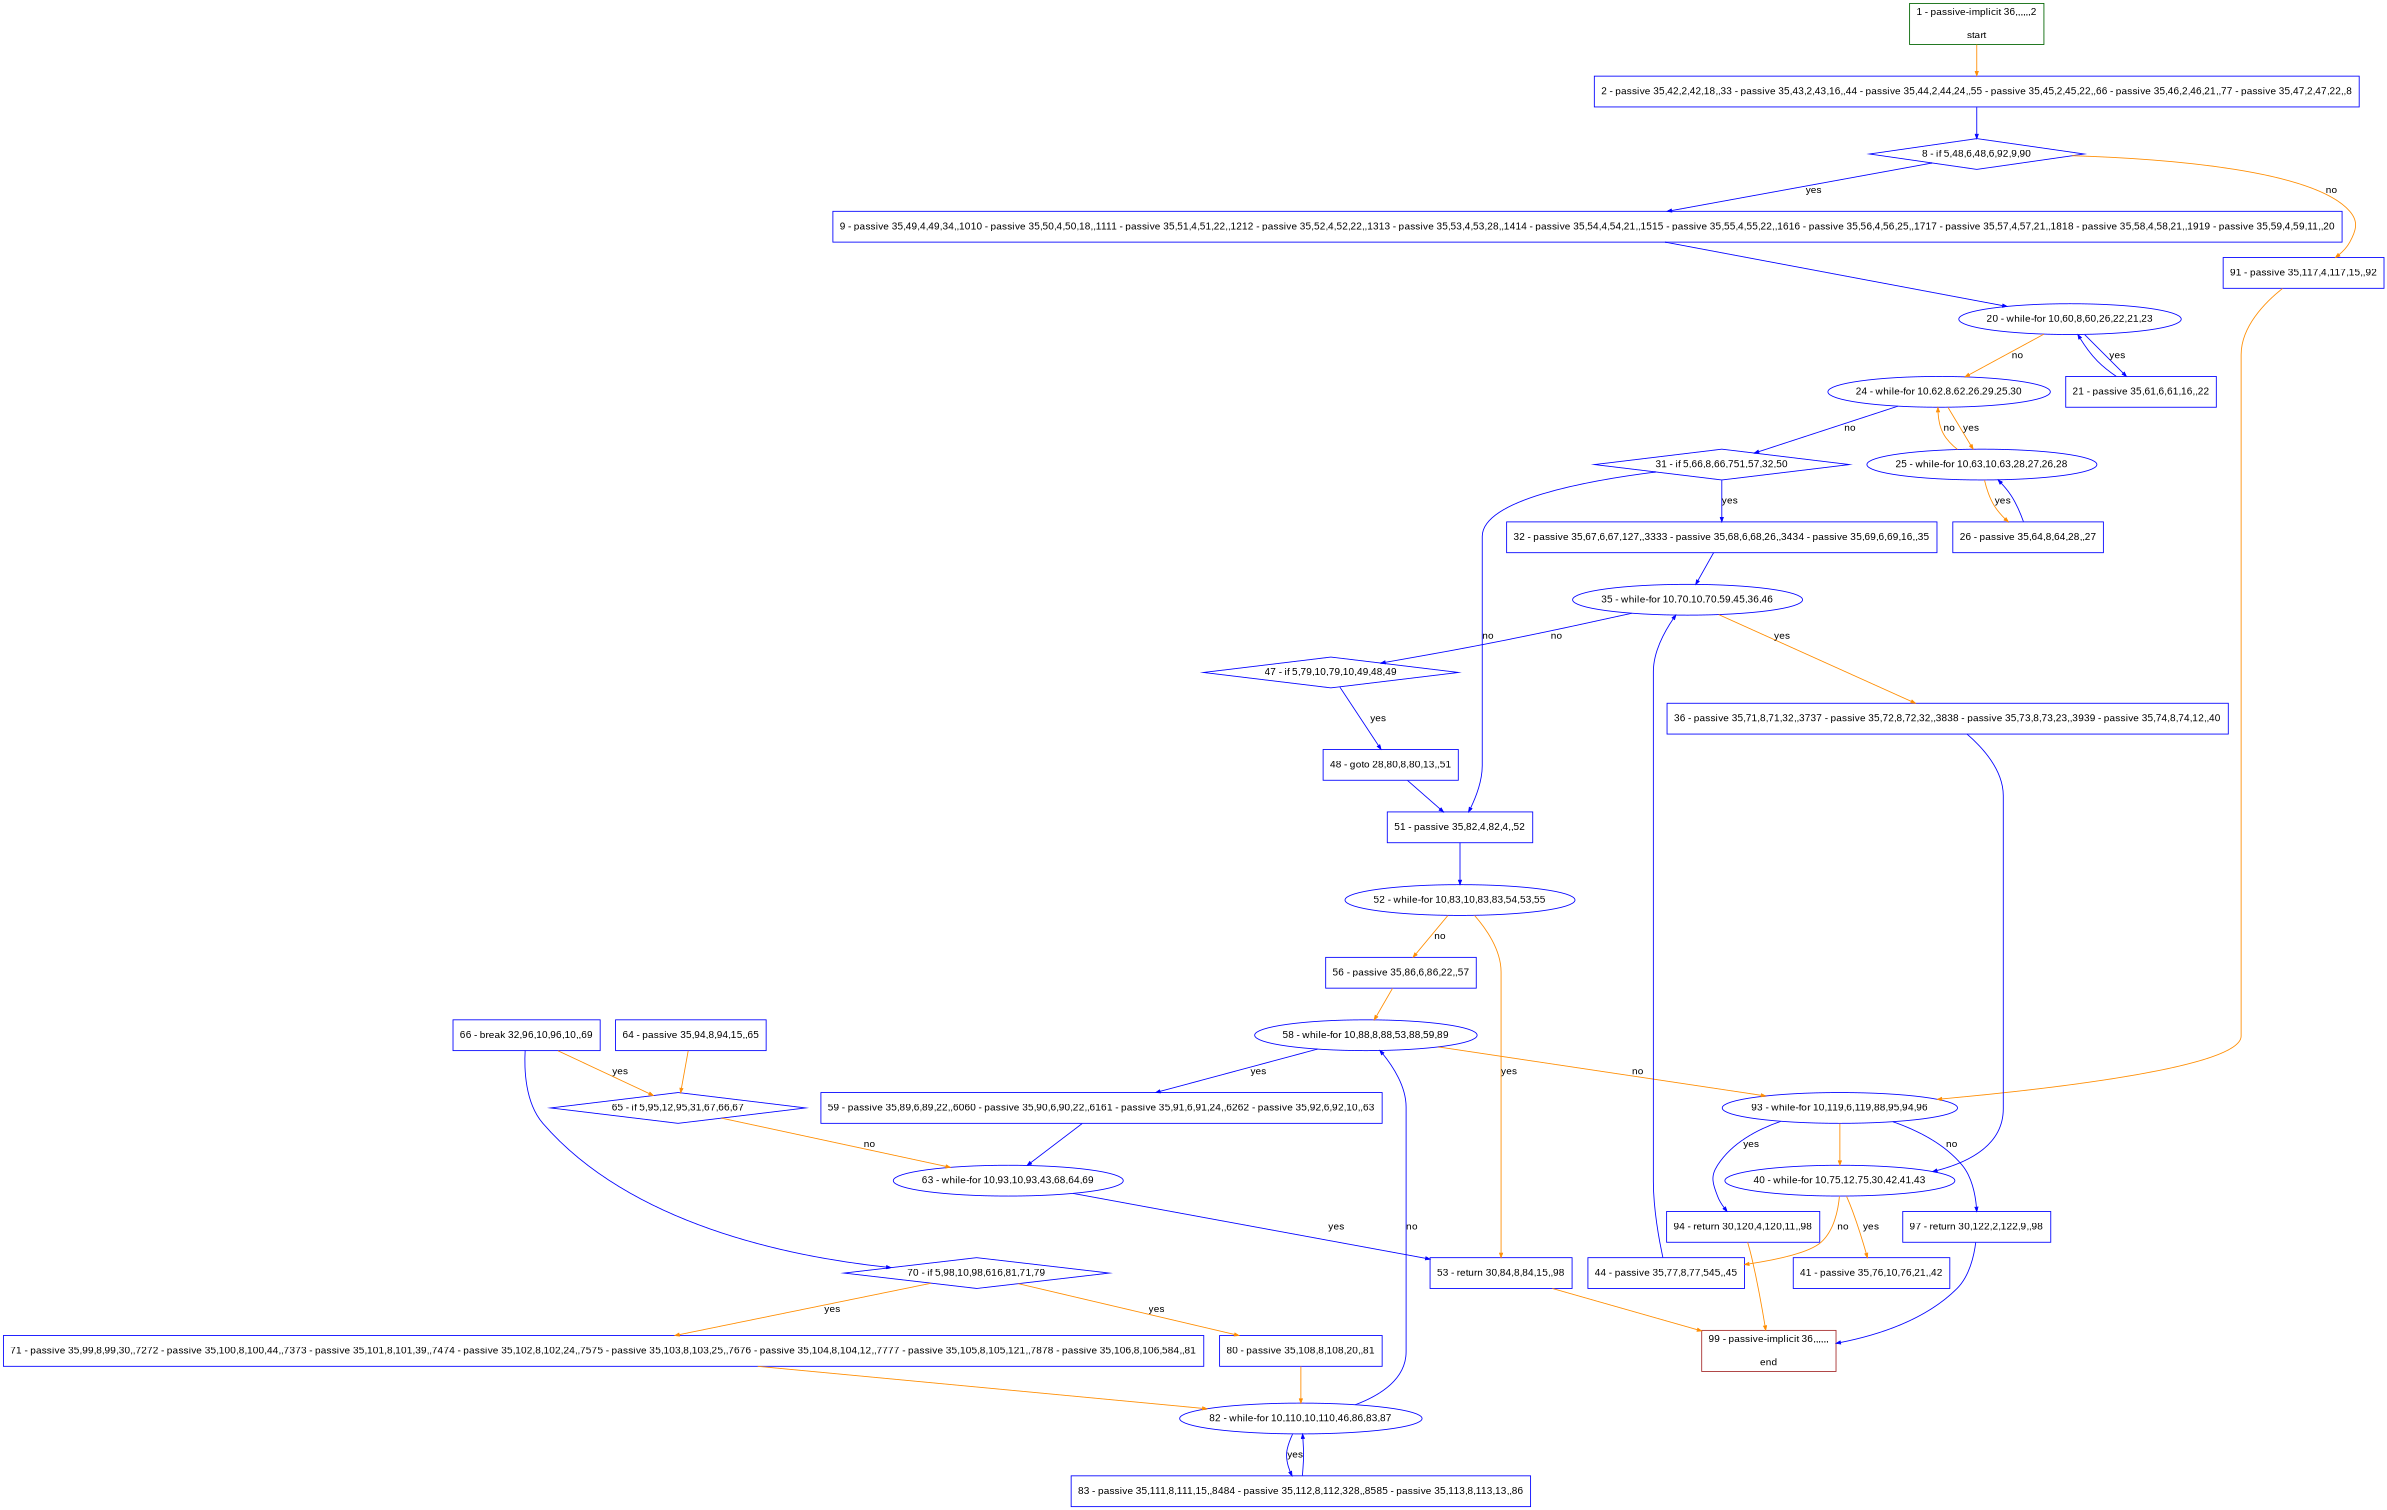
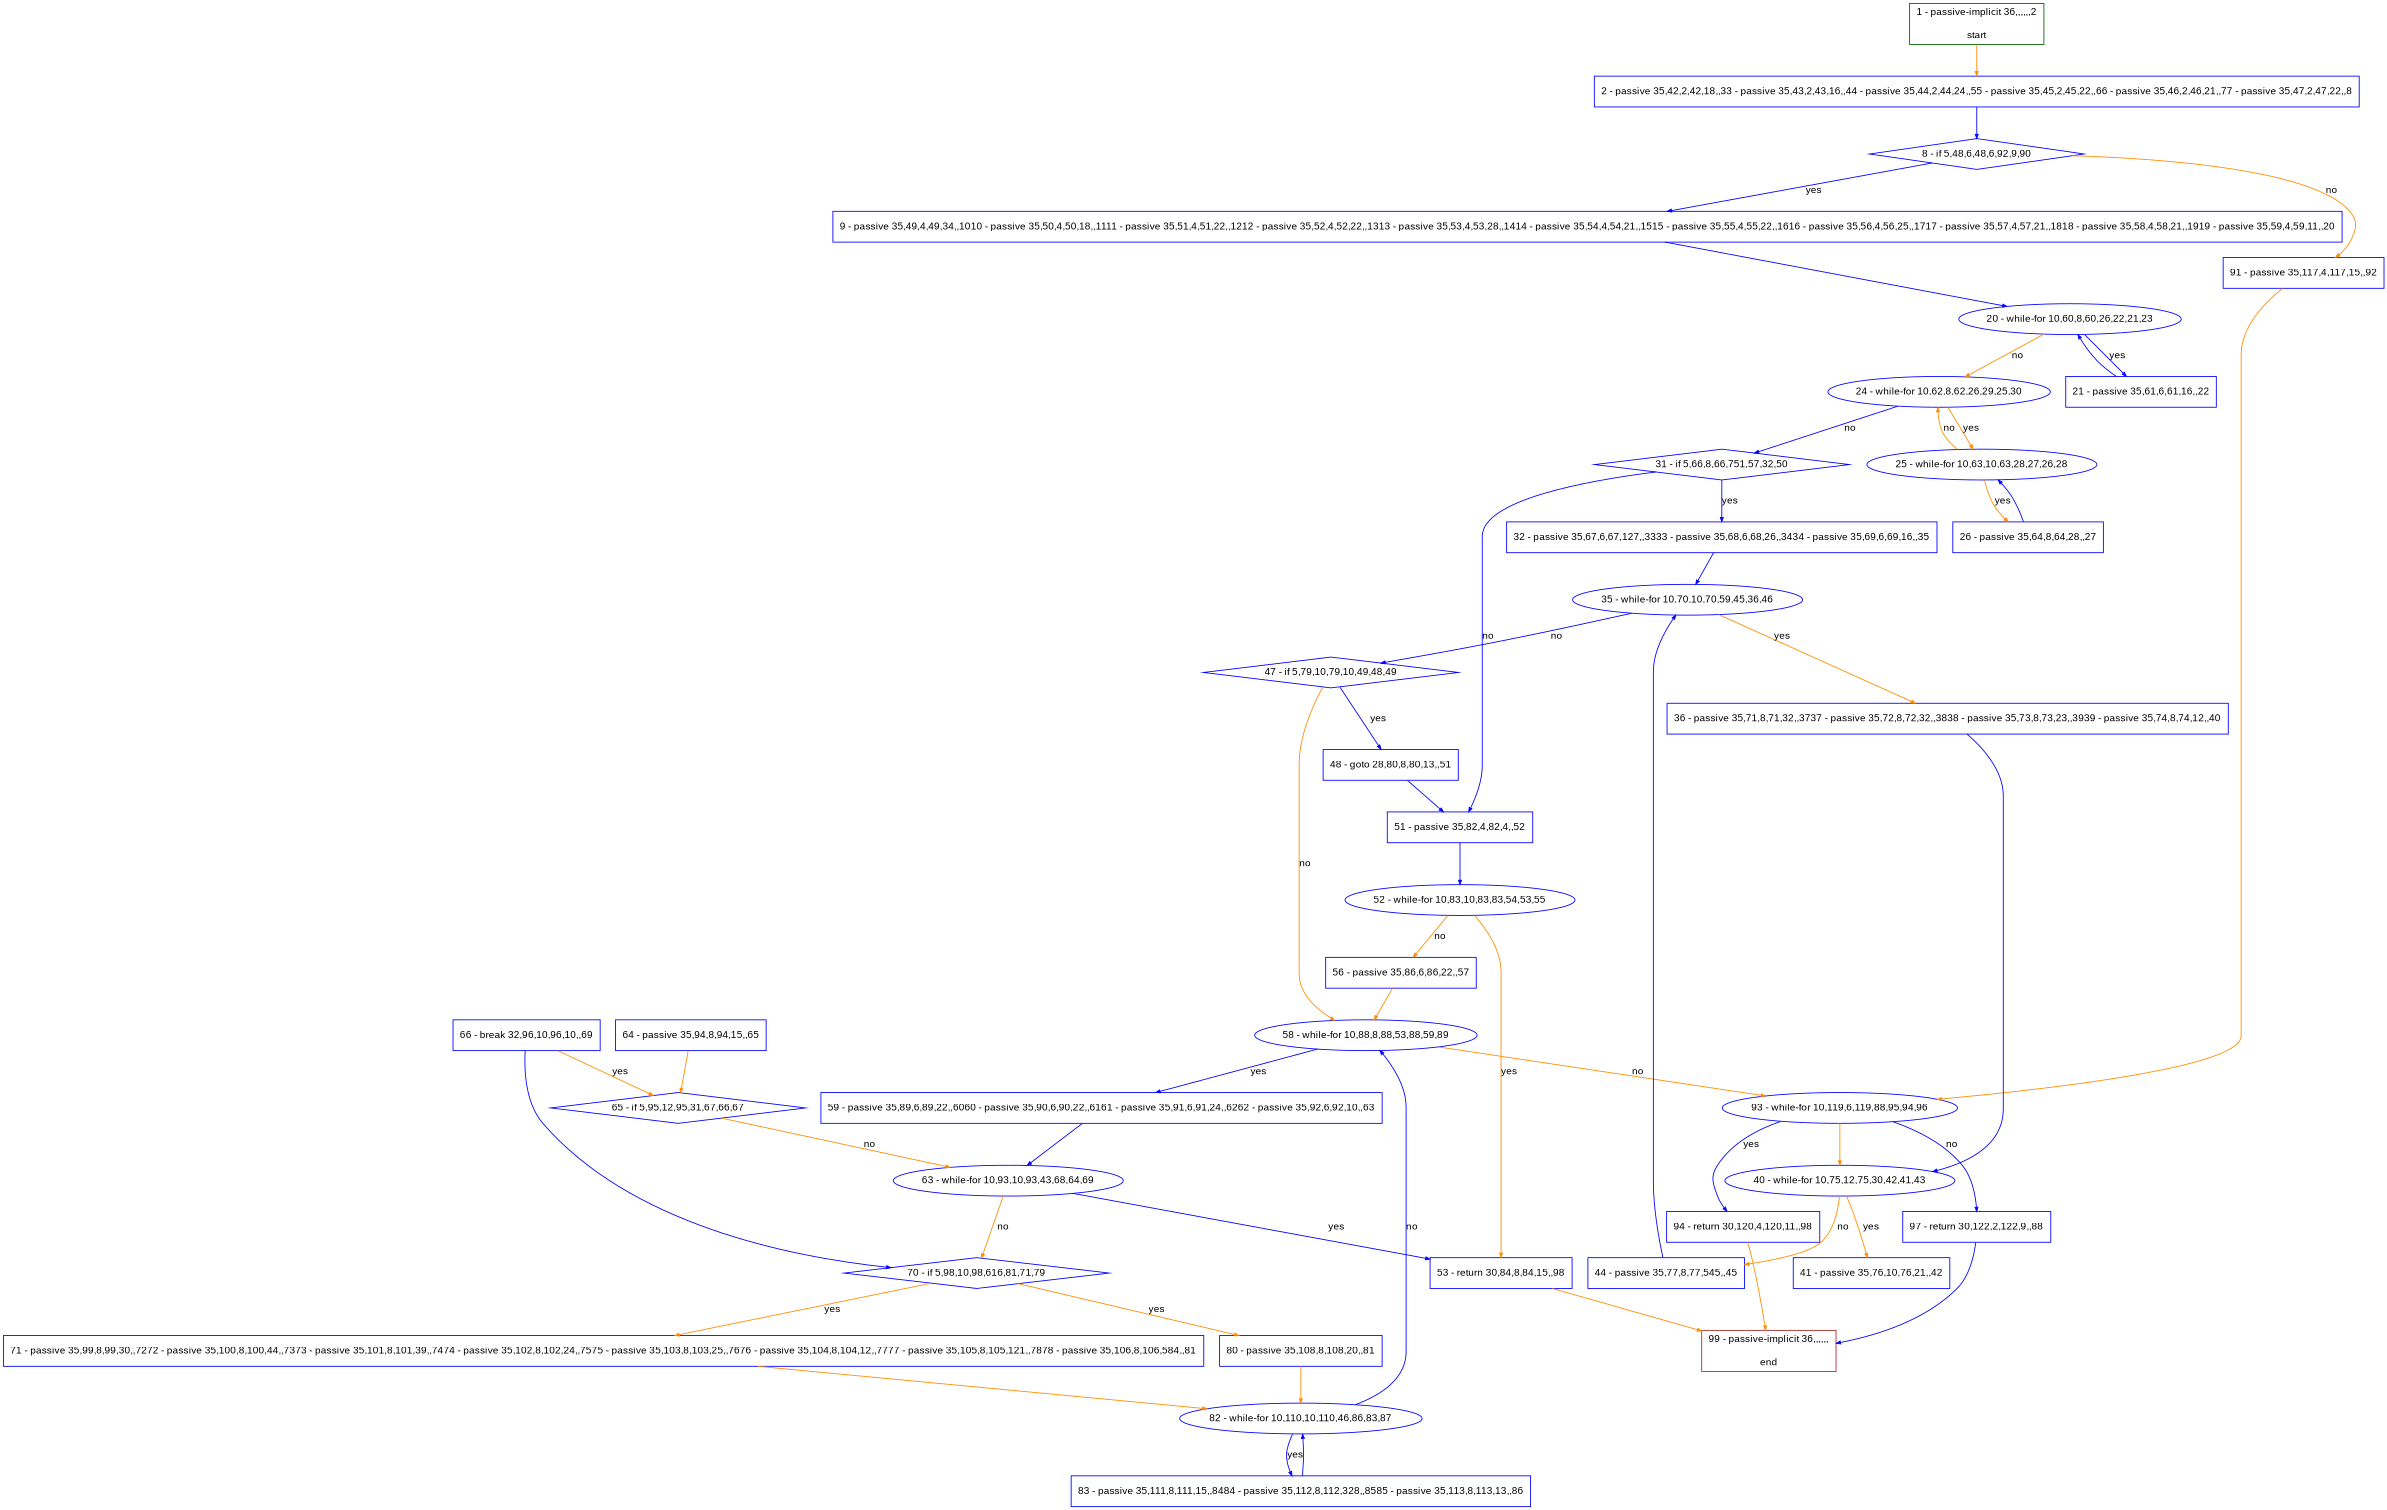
  digraph {
    bgcolor=white
    compound=true
    fillcolor="#FFFFCC"
    fontname="Liberation Sans"
    fontsize=12
    pack=true
    packmode=clust
    style="rounded,filled"
    node [color="#0000ff" compound=true fillcolor="#ffffff" fixedsize=false fontname="Liberation Sans" fontsize=12 node_initialized=no shape=box style=filled]
    edge [arrowhead=normal arrowsize=0.5 arrowtail=none color=blue compound=true dir=forward fontcolor=black fontname="Liberation Sans" fontsize=12]
    n1 [label="2 - passive 35,42,2,42,18,,33 - passive 35,43,2,43,16,,44 - passive 35,44,2,44,24,,55 - passive 35,45,2,45,22,,66 - passive 35,46,2,46,21,,77 - passive 35,47,2,47,22,,8"]
    n2 [label="8 - if 5,48,6,48,6,92,9,90" shape=diamond]
    n3 [label="9 - passive 35,49,4,49,34,,1010 - passive 35,50,4,50,18,,1111 - passive 35,51,4,51,22,,1212 - passive 35,52,4,52,22,,1313 - passive 35,53,4,53,28,,1414 - passive 35,54,4,54,21,,1515 - passive 35,55,4,55,22,,1616 - passive 35,56,4,56,25,,1717 - passive 35,57,4,57,21,,1818 - passive 35,58,4,58,21,,1919 - passive 35,59,4,59,11,,20"]
    n4 [label="91 - passive 35,117,4,117,15,,92"]
    n5 [color="#006400" label="1 - passive-implicit 36,,,,,,2\n\nstart"]
    n6 [label="20 - while-for 10,60,8,60,26,22,21,23" shape=oval]
    n7 [label="93 - while-for 10,119,6,119,88,95,94,96" shape=oval]
    n8 [label="21 - passive 35,61,6,61,16,,22"]
    n9 [label="24 - while-for 10,62,8,62,26,29,25,30" shape=oval]
    n10 [label="40 - while-for 10,75,12,75,30,42,41,43" shape=oval]
    n11 [label="94 - return 30,120,4,120,11,,98"]
-   n12 [label="97 - return 30,122,2,122,9,,98"]
+   n12 [label="97 - return 30,122,2,122,9,,88"]
    n13 [label="25 - while-for 10,63,10,63,28,27,26,28" shape=oval]
    n14 [label="31 - if 5,66,8,66,751,57,32,50" shape=diamond]
    n15 [label="26 - passive 35,64,8,64,28,,27"]
    n16 [label="32 - passive 35,67,6,67,127,,3333 - passive 35,68,6,68,26,,3434 - passive 35,69,6,69,16,,35"]
    n17 [label="51 - passive 35,82,4,82,4,,52"]
    n18 [label="35 - while-for 10,70,10,70,59,45,36,46" shape=oval]
    n19 [label="52 - while-for 10,83,10,83,83,54,53,55" shape=oval]
    n20 [label="36 - passive 35,71,8,71,32,,3737 - passive 35,72,8,72,32,,3838 - passive 35,73,8,73,23,,3939 - passive 35,74,8,74,12,,40"]
    n21 [label="47 - if 5,79,10,79,10,49,48,49" shape=diamond]
    n22 [label="53 - return 30,84,8,84,15,,98"]
    n23 [label="56 - passive 35,86,6,86,22,,57"]
    n24 [label="48 - goto 28,80,8,80,13,,51"]
    n25 [label="58 - while-for 10,88,8,88,53,88,59,89" shape=oval]
    n26 [label="41 - passive 35,76,10,76,21,,42"]
    n27 [label="44 - passive 35,77,8,77,545,,45"]
    n28 [label="59 - passive 35,89,6,89,22,,6060 - passive 35,90,6,90,22,,6161 - passive 35,91,6,91,24,,6262 - passive 35,92,6,92,10,,63"]
    n29 [label="63 - while-for 10,93,10,93,43,68,64,69" shape=oval]
    n30 [color="#a52a2a" label="99 - passive-implicit 36,,,,,,\n\nend"]
    n31 [label="70 - if 5,98,10,98,616,81,71,79" shape=diamond]
    n32 [label="64 - passive 35,94,8,94,15,,65"]
    n33 [label="65 - if 5,95,12,95,31,67,66,67" shape=diamond]
    n34 [label="71 - passive 35,99,8,99,30,,7272 - passive 35,100,8,100,44,,7373 - passive 35,101,8,101,39,,7474 - passive 35,102,8,102,24,,7575 - passive 35,103,8,103,25,,7676 - passive 35,104,8,104,12,,7777 - passive 35,105,8,105,121,,7878 - passive 35,106,8,106,584,,81"]
    n35 [label="80 - passive 35,108,8,108,20,,81"]
    n36 [label="82 - while-for 10,110,10,110,46,86,83,87" shape=oval]
    n37 [label="66 - break 32,96,10,96,10,,69"]
    n38 [label="83 - passive 35,111,8,111,15,,8484 - passive 35,112,8,112,328,,8585 - passive 35,113,8,113,13,,86"]
    n1 -> n2
    n2 -> n3 [label=yes]
    n2 -> n4 [color=darkorange label=no]
    n3 -> n6
    n4 -> n7 [color=darkorange]
    n5 -> n1 [color=darkorange]
    n6 -> n8 [label=yes]
    n6 -> n9 [color=darkorange label=no]
    n7 -> n10 [color=darkorange]
    n7 -> n11 [label=yes]
    n7 -> n12 [label=no]
    n8 -> n6
    n9 -> n13 [color=darkorange label=yes]
    n9 -> n14 [label=no]
    n10 -> n26 [color=darkorange label=yes]
    n10 -> n27 [color=darkorange label=no]
    n11 -> n30 [color=darkorange]
    n12 -> n30
    n13 -> n9 [color=darkorange label=no]
    n13 -> n15 [color=darkorange label=yes]
    n14 -> n16 [label=yes]
    n14 -> n17 [label=no]
    n15 -> n13
    n16 -> n18
    n17 -> n19
    n18 -> n20 [color=darkorange label=yes]
    n18 -> n21 [label=no]
    n19 -> n22 [color=darkorange label=yes]
    n19 -> n23 [color=darkorange label=no]
    n20 -> n10
    n21 -> n24 [label=yes]
+   n21 -> n25 [color=darkorange label=no]
    n22 -> n30 [color=darkorange]
    n23 -> n25 [color=darkorange]
    n24 -> n17
    n25 -> n7 [color=darkorange label=no]
    n25 -> n28 [label=yes]
    n27 -> n18
    n28 -> n29
    n29 -> n22 [label=yes]
+   n29 -> n31 [color=darkorange label=no]
    n31 -> n34 [color=darkorange label=yes]
    n31 -> n35 [color=darkorange label=yes]
    n32 -> n33 [color=darkorange]
    n33 -> n29 [color=darkorange label=no]
    n34 -> n36 [color=darkorange]
    n35 -> n36 [color=darkorange]
    n36 -> n25 [label=no]
    n36 -> n38 [label=yes]
    n37 -> n31
    n37 -> n33 [color=darkorange label=yes]
    n38 -> n36
  }
